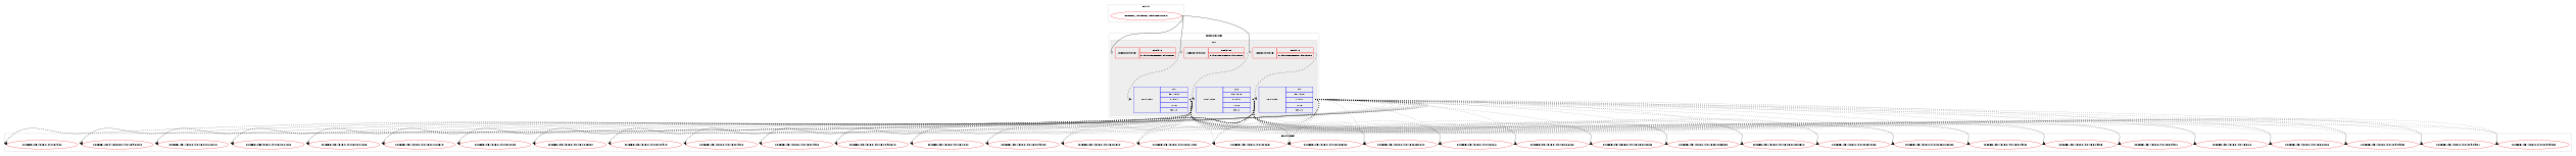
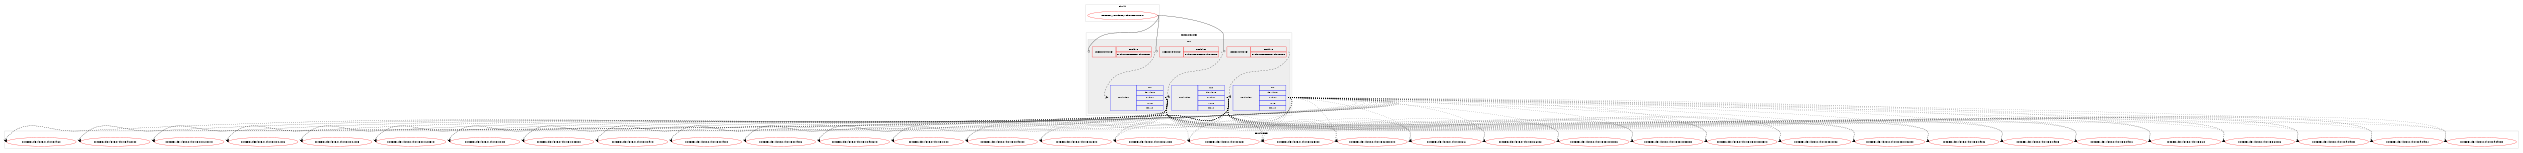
  digraph {
    compound=true
    concentrate=true
    fontname=Helvetica
    fontsize=10
    newrank=true
    rankdir=TB
    ranksep=1.5
    node [color=red fontname=Helvetica fontsize=10]
    edge [arrowhead=vee headport=w style=dotted tailport=e weight=100]
    n1 [label="portage://x11-base/xcb-proto-1.10.0" width=4]
    n2 [color=blue label=<<TABLE BORDER="0" CELLBORDER="1" CELLSPACING="0" CELLPADDING="4" WIDTH="220"><TR><TD ROWSPAN="6" CELLPADDING="30">pack_dep</TD></TR><TR><TD WIDTH="110">run</TD></TR><TR><TD>dev-lang</TD></TR><TR><TD>python</TD></TR><TR><TD>none</TD></TR><TR><TD>[[],,,,]</TD></TR></TABLE>> shape=none]
    n3 [label=<<TABLE BORDER="0" CELLBORDER="1" CELLSPACING="0" CELLPADDING="4"><TR><TD ROWSPAN="3" CELLPADDING="10">use_conditional</TD></TR><TR><TD>positive</TD></TR><TR><TD>python_targets_python3_10</TD></TR></TABLE>> shape=none]
    n4 [color=blue label=<<TABLE BORDER="0" CELLBORDER="1" CELLSPACING="0" CELLPADDING="4" WIDTH="220"><TR><TD ROWSPAN="6" CELLPADDING="30">pack_dep</TD></TR><TR><TD WIDTH="110">run</TD></TR><TR><TD>dev-lang</TD></TR><TR><TD>python</TD></TR><TR><TD>none</TD></TR><TR><TD>[[],,,,]</TD></TR></TABLE>> shape=none]
    n5 [label=<<TABLE BORDER="0" CELLBORDER="1" CELLSPACING="0" CELLPADDING="4"><TR><TD ROWSPAN="3" CELLPADDING="10">use_conditional</TD></TR><TR><TD>positive</TD></TR><TR><TD>python_targets_python3_11</TD></TR></TABLE>> shape=none]
    n6 [color=blue label=<<TABLE BORDER="0" CELLBORDER="1" CELLSPACING="0" CELLPADDING="4" WIDTH="220"><TR><TD ROWSPAN="6" CELLPADDING="30">pack_dep</TD></TR><TR><TD WIDTH="110">run</TD></TR><TR><TD>dev-lang</TD></TR><TR><TD>python</TD></TR><TR><TD>none</TD></TR><TR><TD>[[],,,,]</TD></TR></TABLE>> shape=none]
    n7 [label=<<TABLE BORDER="0" CELLBORDER="1" CELLSPACING="0" CELLPADDING="4"><TR><TD ROWSPAN="3" CELLPADDING="10">use_conditional</TD></TR><TR><TD>positive</TD></TR><TR><TD>python_targets_python3_12</TD></TR></TABLE>> shape=none]
    n8 [label="portage://dev-lang/python-3.13.0_rc2_p1" width=4]
    n9 [label="portage://dev-lang/python-3.13.0_rc2" width=4]
    n10 [label="portage://dev-lang/python-3.13.0_rc1_p3-r1" width=4]
    n11 [label="portage://dev-lang/python-3.13.0_rc5_p3" width=4]
-   n12 [label="portage://dev-base/python-3.13.0_rc1_p2" width=4]
+   n12 [label="portage://dev-lang/python-3.13.0_rc1_p2" width=4]
    n13 [label="portage://dev-lang/python-3.12.6_p2" width=4]
    n14 [label="portage://dev-lang/python-3.12.6" width=4]
    n15 [label="portage://dev-lang/python-3.12.5_p1-r1" width=4]
    n16 [label="portage://dev-lang/python-3.12.5_p1" width=4]
    n17 [label="portage://dev-lang/python-3.12.5" width=4]
    n18 [label="portage://dev-lang/python-3.12.4_p3" width=4]
    n19 [label="portage://dev-lang/python-3.12.3-r1" width=4]
    n20 [label="portage://dev-lang/python-3.11.90_p1" width=4]
    n21 [label="portage://dev-lang/python-3.11.10" width=4]
    n22 [label="portage://dev-lang/python-3.11.9_p2-r1" width=4]
    n23 [label="portage://dev-lang/python-3.11.9_p2" width=4]
    n24 [label="portage://dev-lang/python-3.11.9_p1" width=4]
    n25 [label="portage://dev-lang/python-3.11.9-r1" width=4]
    n26 [label="portage://dev-lang/python-3.10.15_p1" width=4]
    n27 [label="portage://dev-lang/python-3.10.15" width=4]
    n28 [label="portage://dev-lang/python-3.10.14_p3-r1" width=4]
    n29 [label="portage://dev-lang/python-3.10.14_p3" width=4]
    n30 [label="portage://dep-lang/python-3.10.14_p2" width=4]
    n31 [label="portage://dev-lang/python-3.10.14_p1-r1" width=4]
-   n32 [label="portage://positive-lang/python-3.9.20_p1" width=4]
+   n32 [label="portage://dev-lang/python-3.9.20_p1" width=4]
    n33 [label="portage://dev-lang/python-3.9.20" width=4]
    n34 [label="portage://dev-lang/python-3.9.19_p5" width=4]
    n35 [label="portage://dev-lang/python-3.9.19_p4" width=4]
    n36 [label="portage://dev-lang/python-8.9.19_p3" width=4]
    n37 [label="portage://dev-lang/python-3.8.20_p2" width=4]
    n38 [label="portage://dev-lang/python-3.8.20" width=4]
    n39 [label="portage://dev-lang/python-3.8.19_p4" width=4]
    n40 [label="portage://dev-lang/python-3.8.19_p3" width=4]
    n41 [label="portage://dev-lang/python-3.8.19_p2" width=4]
    subgraph cluster_1 {
      color=gray
      label=<<i>ebuild</i>>
      n1
    }
    subgraph cluster_2 {
      color=gray
      label=<<i>dependencies</i>>
      subgraph cluster_3 {
        color=gray
        fillcolor="#eeeeee"
        label=<<i>compile</i>>
        style=filled
      }
      subgraph cluster_4 {
        color=gray
        fillcolor="#eeeeee"
        label=<<i>compile and run</i>>
        style=filled
      }
      subgraph cluster_5 {
        color=gray
        fillcolor="#eeeeee"
        label=<<i>run</i>>
        style=filled
        subgraph sub_6 {
          color=gray
          fillcolor="#eeeeee"
          label=<<i>run</i>>
          style=filled
          n3
          subgraph sub_7 {
            color=gray
            fillcolor="#eeeeee"
            label=<<i>run</i>>
            style=filled
            n2
          }
        }
        subgraph sub_8 {
          color=gray
          fillcolor="#eeeeee"
          label=<<i>run</i>>
          style=filled
          n5
          subgraph sub_9 {
            color=gray
            fillcolor="#eeeeee"
            label=<<i>run</i>>
            style=filled
            n4
          }
        }
        subgraph sub_10 {
          color=gray
          fillcolor="#eeeeee"
          label=<<i>run</i>>
          style=filled
          n7
          subgraph sub_11 {
            color=gray
            fillcolor="#eeeeee"
            label=<<i>run</i>>
            style=filled
            n6
          }
        }
      }
    }
    subgraph cluster_12 {
      color=gray
      label=<<i>candidates</i>>
      rank=same
      subgraph sub_13 {
        color=black
        label=<<i>candidates</i>>
        nodesep=1
        rank=same
        n8
        n9
        n10
        n11
        n12
        n13
        n14
        n15
        n16
        n17
        n18
        n19
        n20
        n21
        n22
        n23
        n24
        n25
        n26
        n27
        n28
        n29
        n30
        n31
        n32
        n33
        n34
        n35
        n36
        n37
        n38
        n39
        n40
        n41
      }
      subgraph sub_14 {
        color=black
        label=<<i>candidates</i>>
        nodesep=1
        rank=same
        n8
        n9
        n10
        n11
        n12
        n13
        n14
        n15
        n16
        n17
        n18
        n19
        n20
        n21
        n22
        n23
        n24
        n25
        n26
        n27
        n28
        n29
        n30
        n31
        n32
        n33
        n34
        n35
        n36
        n37
        n38
        n39
        n40
        n41
      }
      subgraph sub_15 {
        color=black
        label=<<i>candidates</i>>
        nodesep=1
        rank=same
        n8
        n9
        n10
        n11
        n12
        n13
        n14
        n15
        n16
        n17
        n18
        n19
        n20
        n21
        n22
        n23
        n24
        n25
        n26
        n27
        n28
        n29
        n30
        n31
        n32
        n33
        n34
        n35
        n36
        n37
        n38
        n39
        n40
        n41
      }
    }
    n1 -> n3 [arrowhead=odot style=solid weight=20]
    n1 -> n5 [arrowhead=odot style=solid weight=20]
    n1 -> n7 [arrowhead=odot style=solid weight=20]
    n2 -> n8
    n2 -> n9
    n2 -> n10
    n2 -> n11
    n2 -> n12
    n2 -> n13
    n2 -> n14
    n2 -> n15
    n2 -> n16
    n2 -> n17
    n2 -> n18
    n2 -> n19
    n2 -> n20
    n2 -> n21
    n2 -> n22
    n2 -> n23
    n2 -> n24
    n2 -> n25
    n2 -> n26
    n2 -> n27
    n2 -> n28
    n2 -> n29
    n2 -> n30
    n2 -> n31
    n2 -> n32
    n2 -> n33
    n2 -> n34
    n2 -> n35
    n2 -> n36
    n2 -> n37
    n2 -> n38
    n2 -> n39
    n2 -> n40
    n2 -> n41
    n3 -> n2 [style=dashed weight=20]
    n4 -> n8
    n4 -> n9
    n4 -> n10
    n4 -> n11
    n4 -> n12
    n4 -> n13
    n4 -> n14
    n4 -> n15
    n4 -> n16
    n4 -> n17
    n4 -> n18
    n4 -> n19
    n4 -> n20
    n4 -> n21
    n4 -> n22
    n4 -> n23
    n4 -> n24
    n4 -> n25
    n4 -> n26
    n4 -> n27
    n4 -> n28
    n4 -> n29
    n4 -> n30
    n4 -> n31
    n4 -> n32
    n4 -> n33
    n4 -> n34
    n4 -> n35
    n4 -> n36
    n4 -> n37
    n4 -> n38
    n4 -> n39
    n4 -> n40
    n4 -> n41
    n5 -> n4 [style=dashed weight=20]
    n6 -> n8
    n6 -> n9
    n6 -> n10
    n6 -> n11
    n6 -> n12
    n6 -> n13
    n6 -> n14
    n6 -> n15
    n6 -> n16
    n6 -> n17
    n6 -> n18
    n6 -> n19
    n6 -> n20
    n6 -> n21
    n6 -> n22
    n6 -> n23
    n6 -> n24
    n6 -> n25
    n6 -> n26
    n6 -> n27
    n6 -> n28
    n6 -> n29
    n6 -> n30
    n6 -> n31
    n6 -> n32
    n6 -> n33
    n6 -> n34
    n6 -> n35
    n6 -> n36
    n6 -> n37
    n6 -> n38
    n6 -> n39
    n6 -> n40
    n6 -> n41
    n7 -> n6 [style=dashed weight=20]
  }
